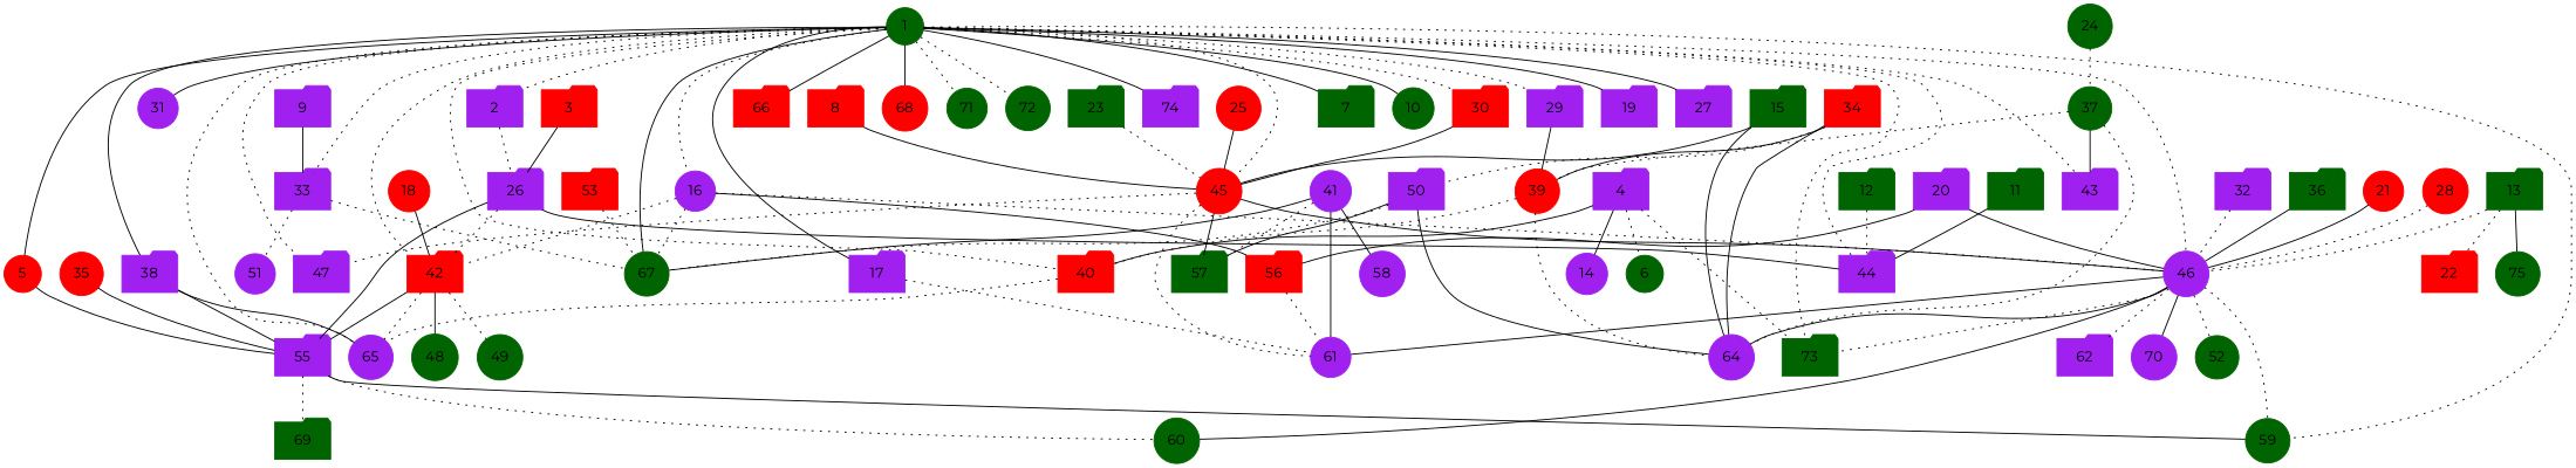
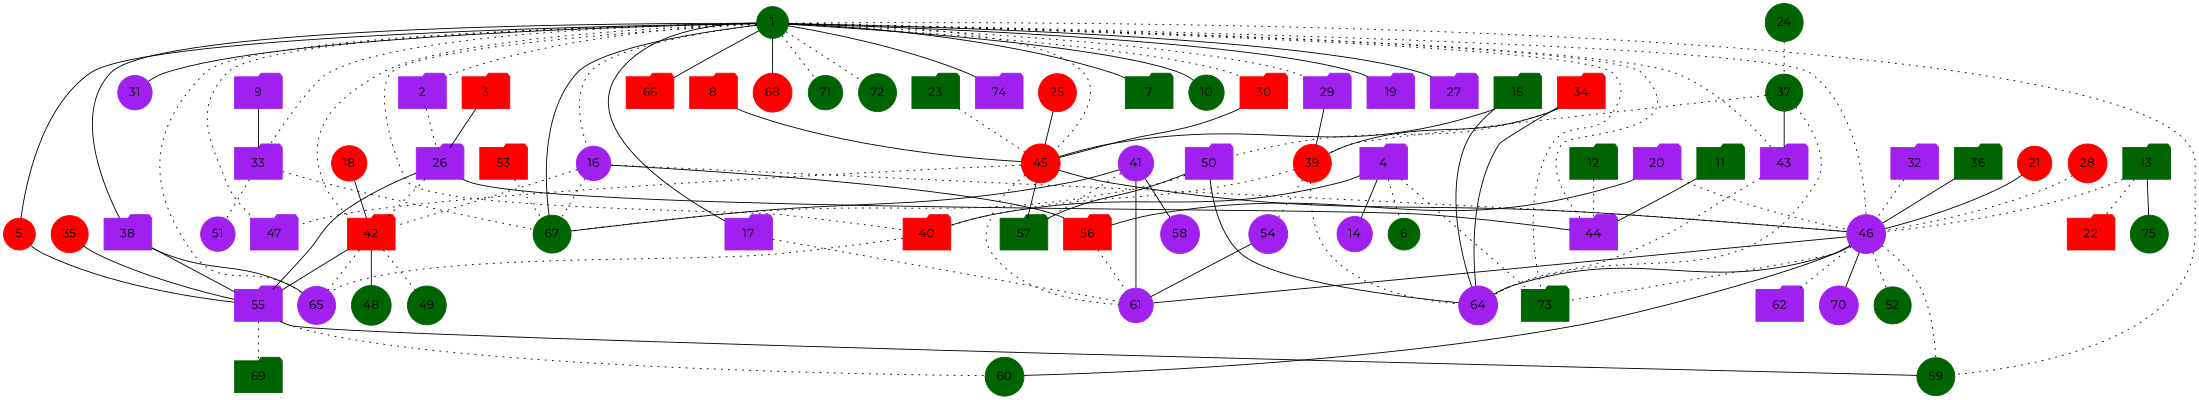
  graph {
    fontname=Montserrat
    node [color=purple fontname=Montserrat shape=folder style=filled]
    edge [fontname=Montserrat style=dotted weight=1.0]
    1 [color=darkgreen shape=circle]
    2
    5 [color=red shape=circle]
    7 [color=darkgreen]
    10 [color=darkgreen shape=circle]
    16 [shape=circle]
    17
    19
    27
    29
    30 [color=red]
    31 [shape=circle]
    33
    38
    40 [color=red]
    42 [color=red]
    43
    44
    45 [color=red shape=circle]
    46 [shape=circle]
    47
    59 [color=darkgreen shape=circle]
    65 [shape=circle]
    66 [color=red]
    67 [color=darkgreen shape=circle]
    68 [color=red shape=circle]
    71 [color=darkgreen shape=circle]
    72 [color=darkgreen shape=circle]
    73 [color=darkgreen]
    74
    26
    55
    56 [color=red]
    61 [shape=circle]
    39 [color=red shape=circle]
    51 [shape=circle]
    48 [color=darkgreen shape=circle]
    49 [color=darkgreen shape=circle]
    64 [shape=circle]
    57 [color=darkgreen]
    52 [color=darkgreen shape=circle]
    60 [color=darkgreen shape=circle]
    62
    70 [shape=circle]
    3 [color=red]
    4
    6 [color=darkgreen shape=circle]
    14 [shape=circle]
    69 [color=darkgreen]
    8 [color=red]
    9
    11 [color=darkgreen]
    12 [color=darkgreen]
    13 [color=darkgreen]
    22 [color=red]
    75 [color=darkgreen shape=circle]
    15 [color=darkgreen]
    18 [color=red shape=circle]
    20
    21 [color=red shape=circle]
    23 [color=darkgreen]
    24 [color=darkgreen shape=circle]
    37 [color=darkgreen shape=circle]
    25 [color=red shape=circle]
    28 [color=red shape=circle]
+   54 [shape=circle]
    32
    34 [color=red]
    50
    35 [color=red shape=circle]
    36 [color=darkgreen]
    41 [shape=circle]
    58 [shape=circle]
    53 [color=red]
    1 -- 2
    1 -- 5 [style=solid]
    1 -- 7 [style=solid]
    1 -- 10 [style=solid]
    1 -- 16
    1 -- 17 [style=solid]
    1 -- 19 [style=solid]
    1 -- 27 [style=solid]
    1 -- 29
    1 -- 30
    1 -- 31 [style=solid]
    1 -- 33
    1 -- 38 [style=solid weight=2.0]
    1 -- 40
    1 -- 42 [weight=2.0]
    1 -- 43
    1 -- 44
    1 -- 45
    1 -- 46 [weight=2.0]
    1 -- 47
    1 -- 59
    1 -- 65
    1 -- 66 [style=solid]
    1 -- 67 [style=solid weight=2.0]
    1 -- 68 [style=solid]
    1 -- 71
    1 -- 72
    1 -- 73
    1 -- 74 [style=solid]
    2 -- 26
    5 -- 55 [style=solid]
    16 -- 42
    16 -- 46
    16 -- 67
    16 -- 56 [style=solid]
    17 -- 61
    29 -- 39 [style=solid]
    30 -- 45 [style=solid]
    33 -- 67 [weight=2.0]
    33 -- 51
    38 -- 65 [style=solid]
    38 -- 55 [style=solid]
    40 -- 65
    42 -- 65
    42 -- 55 [style=solid]
    42 -- 48 [style=solid]
    42 -- 49
+   43 -- 64
    45 -- 46 [style=solid]
    45 -- 47
    45 -- 61
    45 -- 57 [style=solid]
    46 -- 59
    46 -- 73
    46 -- 61 [style=solid]
    46 -- 64 [style=solid]
    46 -- 52
    46 -- 60 [style=solid]
    46 -- 62
    46 -- 70 [style=solid]
    26 -- 42
    26 -- 44 [style=solid]
    26 -- 55 [style=solid]
    55 -- 59 [style=solid]
    55 -- 60
    55 -- 69
    56 -- 61
    39 -- 40 [weight=2.0]
    39 -- 64
+   39 -- 54
    3 -- 26 [style=solid]
    4 -- 40 [style=solid]
    4 -- 73
    4 -- 6
    4 -- 14 [style=solid]
    8 -- 45 [style=solid]
    9 -- 33 [style=solid]
    11 -- 44 [style=solid]
    12 -- 44
    13 -- 46
    13 -- 22
    13 -- 75 [style=solid]
    15 -- 45 [style=solid]
    15 -- 64 [style=solid]
    18 -- 42 [style=solid]
-   20 -- 46 [style=solid]
+   20 -- 46
    20 -- 56 [style=solid]
    21 -- 46 [style=solid]
    23 -- 45
    24 -- 37
    37 -- 43 [style=solid]
    37 -- 39
    37 -- 64
    25 -- 45 [style=solid]
    28 -- 46
+   54 -- 61 [style=solid]
    32 -- 46
    34 -- 39 [style=solid]
    34 -- 64 [style=solid]
    34 -- 50
    50 -- 67
    50 -- 64 [style=solid]
    50 -- 57 [style=solid]
    35 -- 55 [style=solid]
    36 -- 46 [style=solid]
    41 -- 67 [style=solid]
    41 -- 61 [style=solid weight=2.0]
    41 -- 57
    41 -- 58 [style=solid]
    53 -- 67
  }
